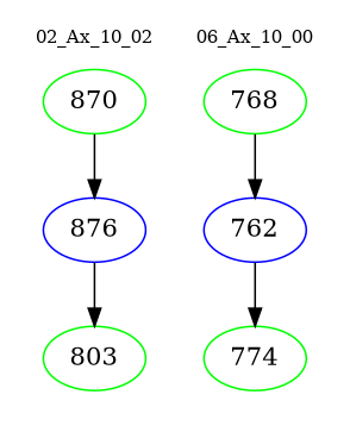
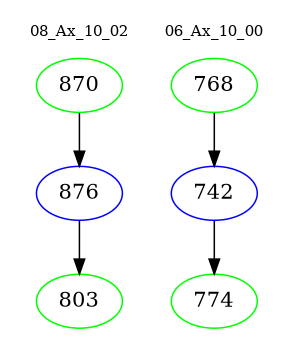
  digraph {
    node [color=green]
    edge [color=black]
    n1 [label=870]
    n2 [color=blue label=876]
    n3 [label=803]
    n4 [label=768]
-   n5 [color=blue label=762]
+   n5 [color=blue label=742]
    n6 [label=774]
    subgraph cluster_1 {
      color=white
      fontsize=10
-     label="02_Ax_10_02"
+     label="08_Ax_10_02"
      n1
      n2
      n3
    }
    subgraph cluster_2 {
      color=white
      fontsize=10
      label="06_Ax_10_00"
      n4
      n5
      n6
    }
    n1 -> n2
    n2 -> n3
    n4 -> n5
    n5 -> n6
  }
